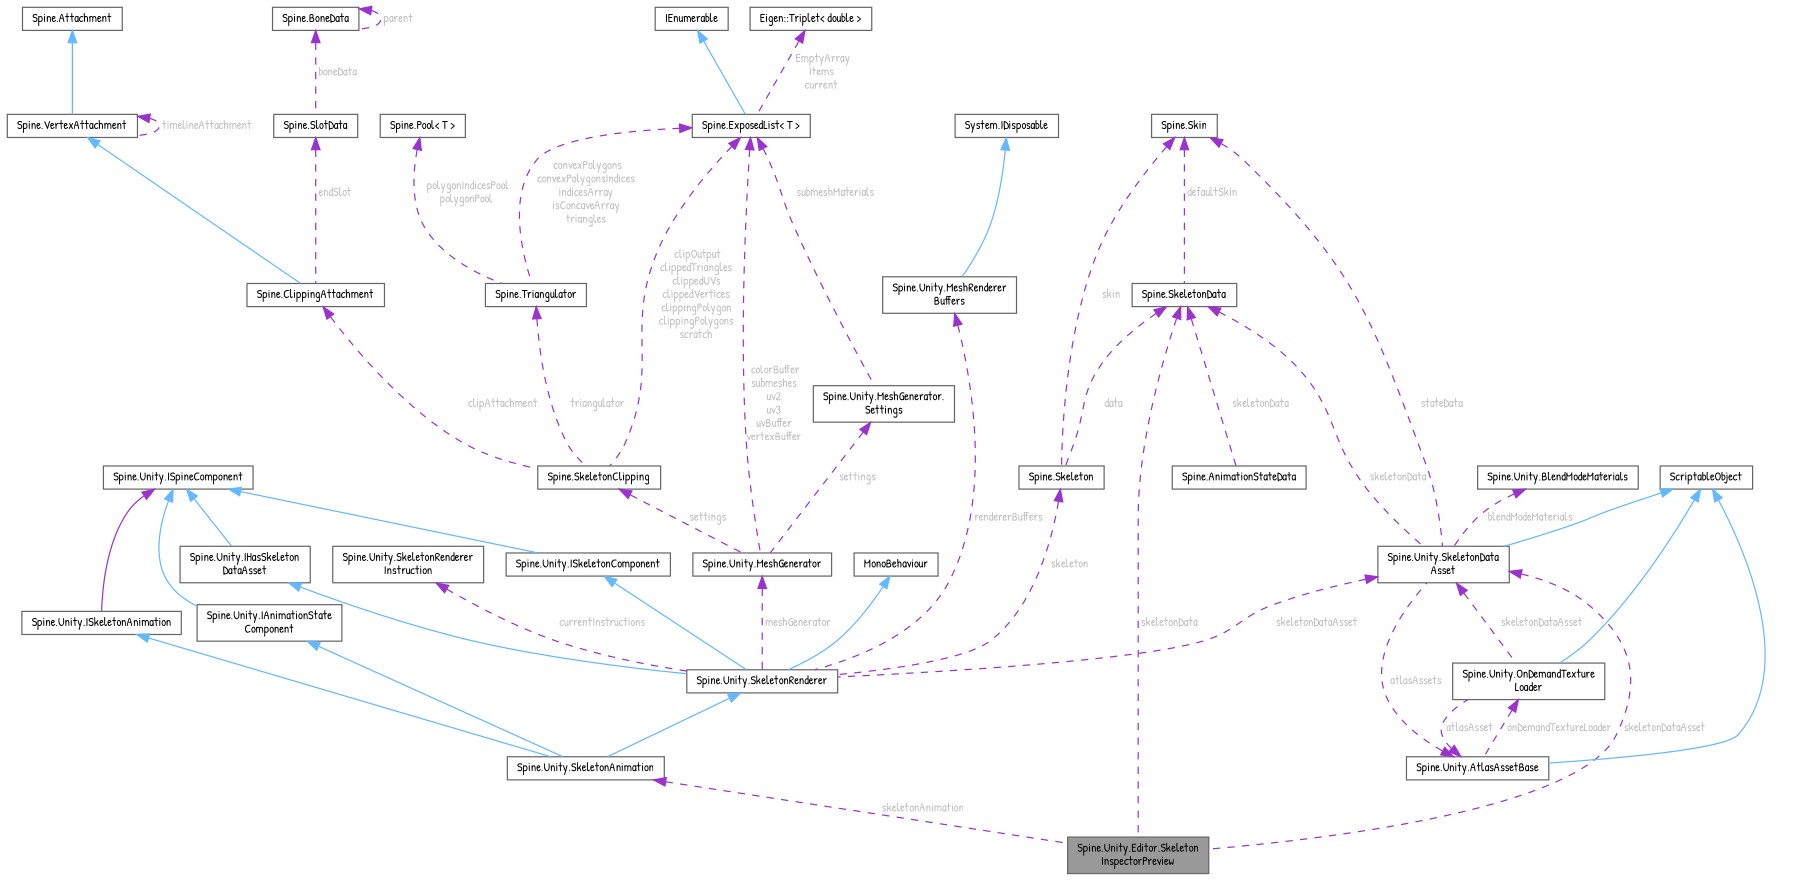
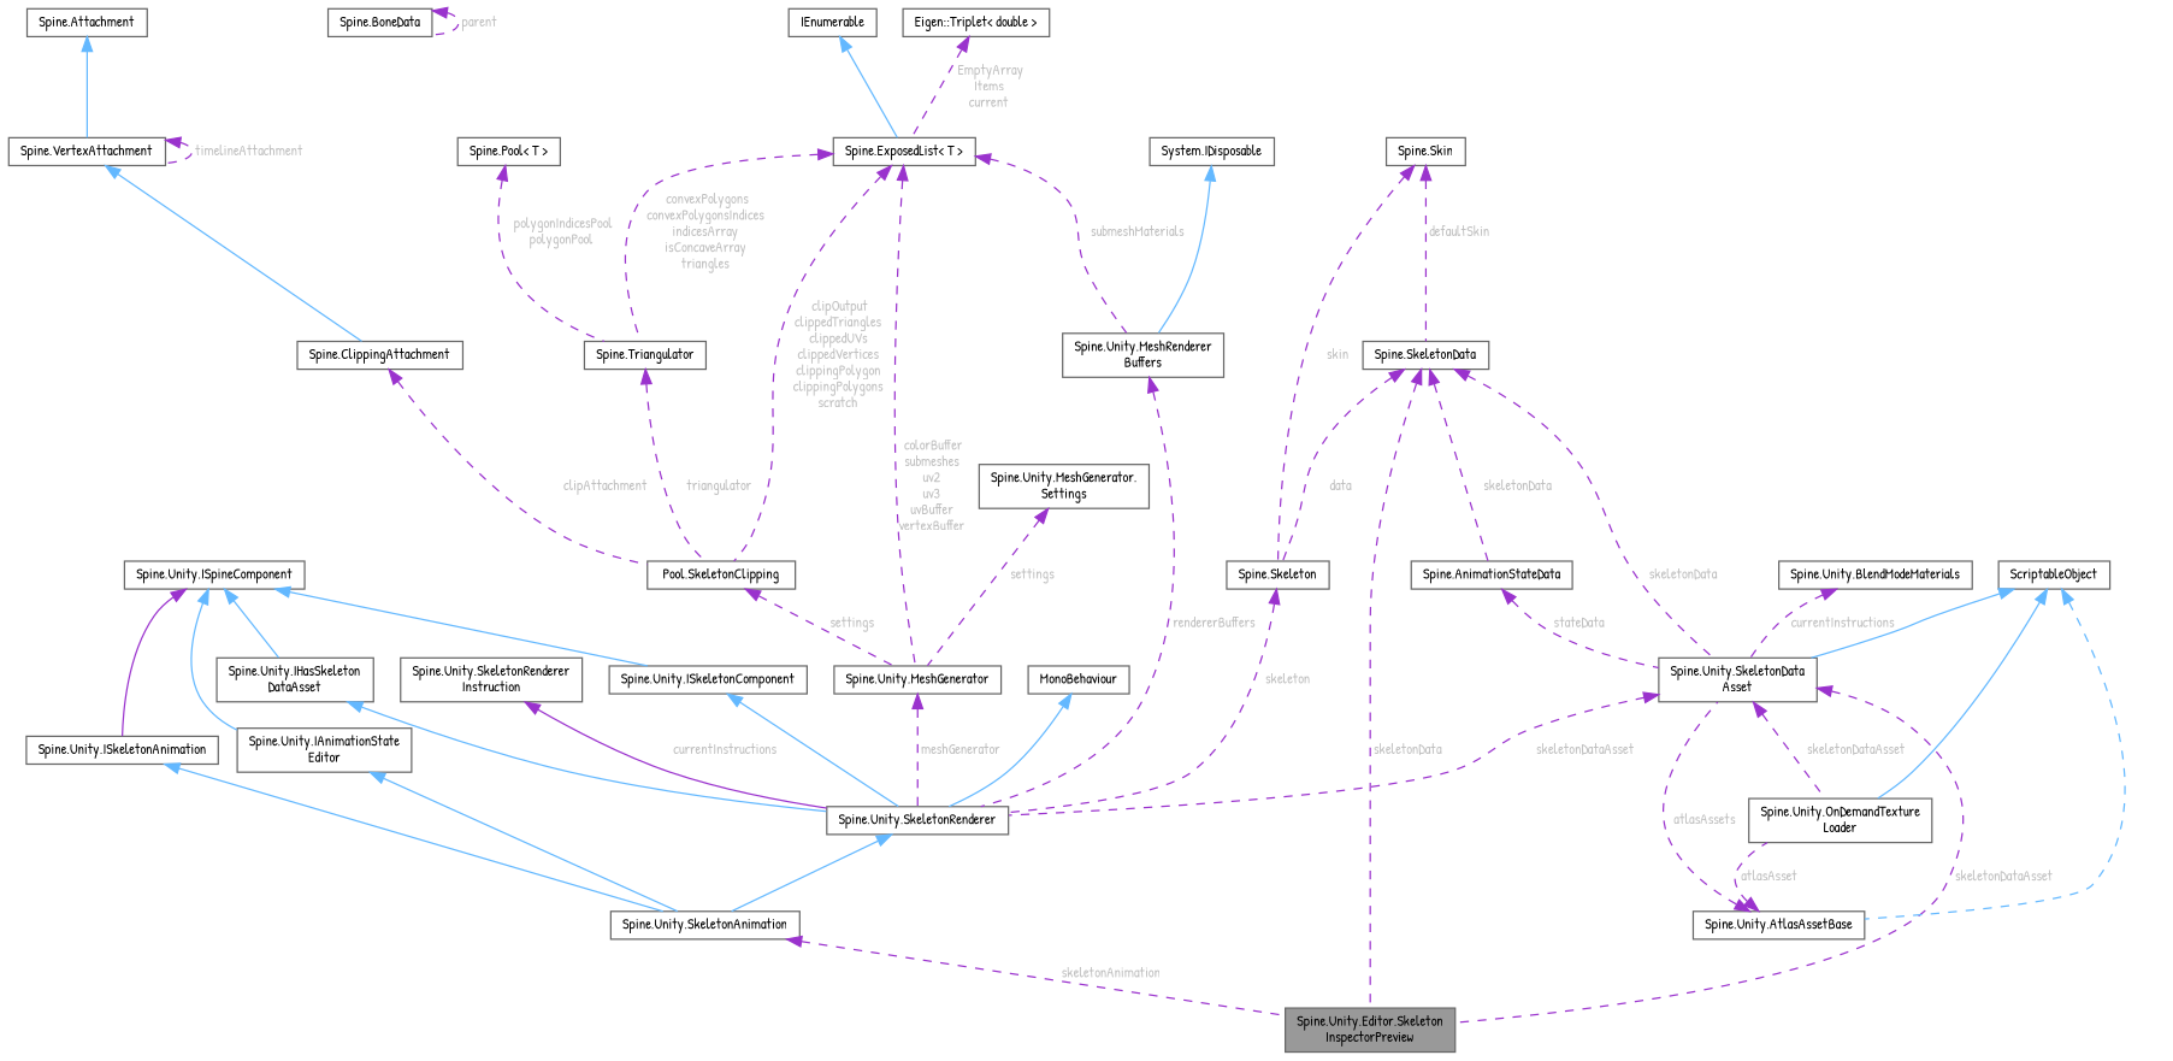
  digraph {
    fontname="Patrick Hand"
    rankdir=TB
    node [color=gray40 fillcolor=white fontname="Patrick Hand" fontsize=10 shape=box style=filled]
    edge [color=darkorchid3 dir=back fontcolor=grey fontname="Patrick Hand" fontsize=10 labelfontname=Helvetica labelfontsize=10 style=dashed]
    n1 [fillcolor=grey60 fontcolor=black height=0.2 label="Spine.Unity.Editor.Skeleton\lInspectorPreview" width=0.4]
    n2 [height=0.2 label="Spine.Unity.SkeletonData\lAsset" width=0.4]
    n3 [height=0.2 label="Spine.Unity.OnDemandTexture\lLoader" width=0.4]
    n4 [height=0.2 label="Spine.Unity.SkeletonRenderer" width=0.4]
    n5 [height=0.2 label="Spine.Unity.AtlasAssetBase" width=0.4]
    n6 [height=0.2 label="Spine.Unity.SkeletonAnimation" width=0.4]
    n7 [height=0.2 label=ScriptableObject width=0.4]
    n8 [height=0.2 label="Spine.Unity.BlendModeMaterials" width=0.4]
    n9 [height=0.2 label="Spine.SkeletonData" width=0.4]
    n10 [height=0.2 label="Spine.AnimationStateData" width=0.4]
    n11 [height=0.2 label="Spine.Skeleton" width=0.4]
    n12 [height=0.2 label="Spine.Skin" width=0.4]
    n13 [height=0.2 label=MonoBehaviour width=0.4]
    n14 [height=0.2 label="Spine.Unity.ISkeletonComponent" width=0.4]
    n15 [height=0.2 label="Spine.Unity.ISpineComponent" width=0.4]
    n16 [height=0.2 label="Spine.Unity.IHasSkeleton\lDataAsset" width=0.4]
    n17 [height=0.2 label="Spine.Unity.ISkeletonAnimation" width=0.4]
-   n18 [height=0.2 label="Spine.Unity.IAnimationState\lComponent" width=0.4]
+   n18 [height=0.2 label="Spine.Unity.IAnimationState\lEditor" width=0.4]
    n19 [height=0.2 label="Spine.Unity.SkeletonRenderer\lInstruction" width=0.4]
    n20 [height=0.2 label="Spine.Unity.MeshGenerator" width=0.4]
    n21 [height=0.2 label="Spine.Unity.MeshGenerator.\lSettings" width=0.4]
    n22 [height=0.2 label="Spine.ExposedList\< T \>" width=0.4]
-   n23 [height=0.2 label="Spine.SkeletonClipping" width=0.4]
+   n23 [height=0.2 label="Pool.SkeletonClipping" width=0.4]
    n24 [height=0.2 label="Spine.Triangulator" width=0.4]
    n25 [height=0.2 label="Spine.Unity.MeshRenderer\lBuffers" width=0.4]
    n26 [height=0.2 label=IEnumerable width=0.4]
    n27 [height=0.2 label="Eigen::Triplet\< double \>" width=0.4]
    n28 [height=0.2 label="Spine.Pool\< T \>" width=0.4]
    n29 [height=0.2 label="Spine.ClippingAttachment" width=0.4]
    n30 [height=0.2 label="Spine.VertexAttachment" width=0.4]
    n31 [height=0.2 label="Spine.Attachment" width=0.4]
-   n32 [height=0.2 label="Spine.SlotData" width=0.4]
    n33 [height=0.2 label="Spine.BoneData" width=0.4]
    n34 [height=0.2 label="System.IDisposable" width=0.4]
    n2 -> n1 [label=" skeletonDataAsset"]
    n2 -> n3 [label=" skeletonDataAsset"]
    n2 -> n4 [label=" skeletonDataAsset"]
-   n3 -> n5 [label=" onDemandTextureLoader"]
    n4 -> n6 [color=steelblue1 style=solid fontcolor=""]
    n5 -> n2 [label=" atlasAssets"]
    n5 -> n3 [label=" atlasAsset"]
    n6 -> n1 [label=" skeletonAnimation"]
    n7 -> n2 [color=steelblue1 style=solid fontcolor=""]
    n7 -> n3 [color=steelblue1 style=solid fontcolor=""]
-   n7 -> n5 [color=steelblue1 style=solid fontcolor=""]
-   n8 -> n2 [label=" blendModeMaterials"]
+   n7 -> n5 [color=steelblue1 fontcolor=""]
+   n8 -> n2 [label=" currentInstructions"]
    n9 -> n1 [label=" skeletonData"]
    n9 -> n2 [label=" skeletonData"]
    n9 -> n10 [label=" skeletonData"]
    n9 -> n11 [label=" data"]
-   n12 -> n2 [label=" stateData"]
+   n10 -> n2 [label=" stateData"]
    n11 -> n4 [label=" skeleton"]
    n12 -> n9 [label=" defaultSkin"]
    n12 -> n11 [label=" skin"]
    n13 -> n4 [color=steelblue1 style=solid fontcolor=""]
    n14 -> n4 [color=steelblue1 style=solid fontcolor=""]
    n15 -> n14 [color=steelblue1 style=solid fontcolor=""]
    n15 -> n16 [color=steelblue1 style=solid fontcolor=""]
    n15 -> n17 [style=solid fontcolor=""]
    n15 -> n18 [color=steelblue1 style=solid fontcolor=""]
    n16 -> n4 [color=steelblue1 style=solid fontcolor=""]
    n17 -> n6 [color=steelblue1 style=solid fontcolor=""]
    n18 -> n6 [color=steelblue1 style=solid fontcolor=""]
-   n19 -> n4 [label=" currentInstructions"]
+   n19 -> n4 [label=" currentInstructions" style=solid]
    n20 -> n4 [label=" meshGenerator"]
    n21 -> n20 [label=" settings"]
    n22 -> n20 [label=" colorBuffer\nsubmeshes\nuv2\nuv3\nuvBuffer\nvertexBuffer"]
    n22 -> n23 [label=" clipOutput\nclippedTriangles\nclippedUVs\nclippedVertices\nclippingPolygon\nclippingPolygons\nscratch"]
    n22 -> n24 [label=" convexPolygons\nconvexPolygonsIndices\nindicesArray\nisConcaveArray\ntriangles"]
-   n22 -> n21 [label=" submeshMaterials"]
+   n22 -> n25 [label=" submeshMaterials"]
    n23 -> n20 [label=" settings"]
    n24 -> n23 [label=" triangulator"]
    n25 -> n4 [label=" rendererBuffers"]
    n26 -> n22 [color=steelblue1 style=solid fontcolor=""]
    n27 -> n22 [label=" EmptyArray\nItems\ncurrent"]
    n28 -> n24 [label=" polygonIndicesPool\npolygonPool"]
    n29 -> n23 [label=" clipAttachment"]
    n30 -> n29 [color=steelblue1 style=solid fontcolor=""]
    n30 -> n30 [label=" timelineAttachment"]
    n31 -> n30 [color=steelblue1 style=solid fontcolor=""]
-   n32 -> n29 [label=" endSlot"]
-   n33 -> n32 [label=" boneData"]
    n33 -> n33 [label=" parent"]
    n34 -> n25 [color=steelblue1 style=solid fontcolor=""]
  }
